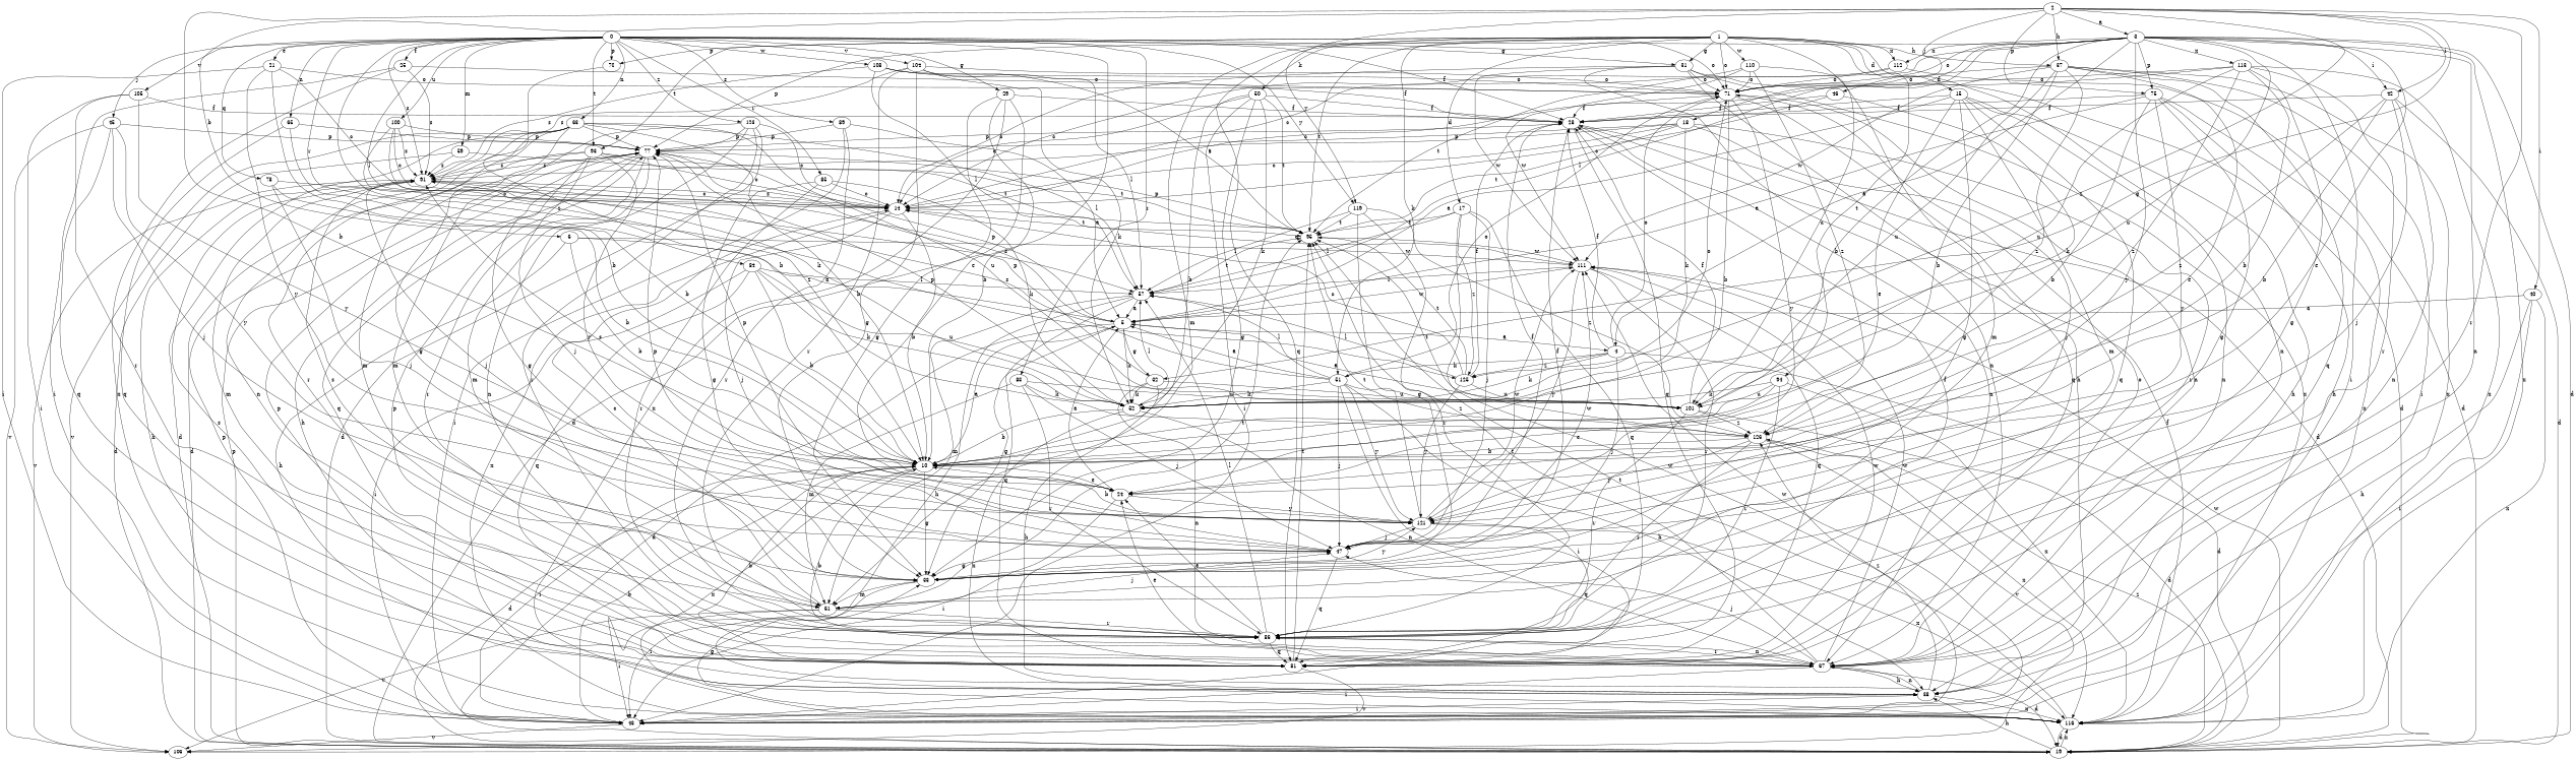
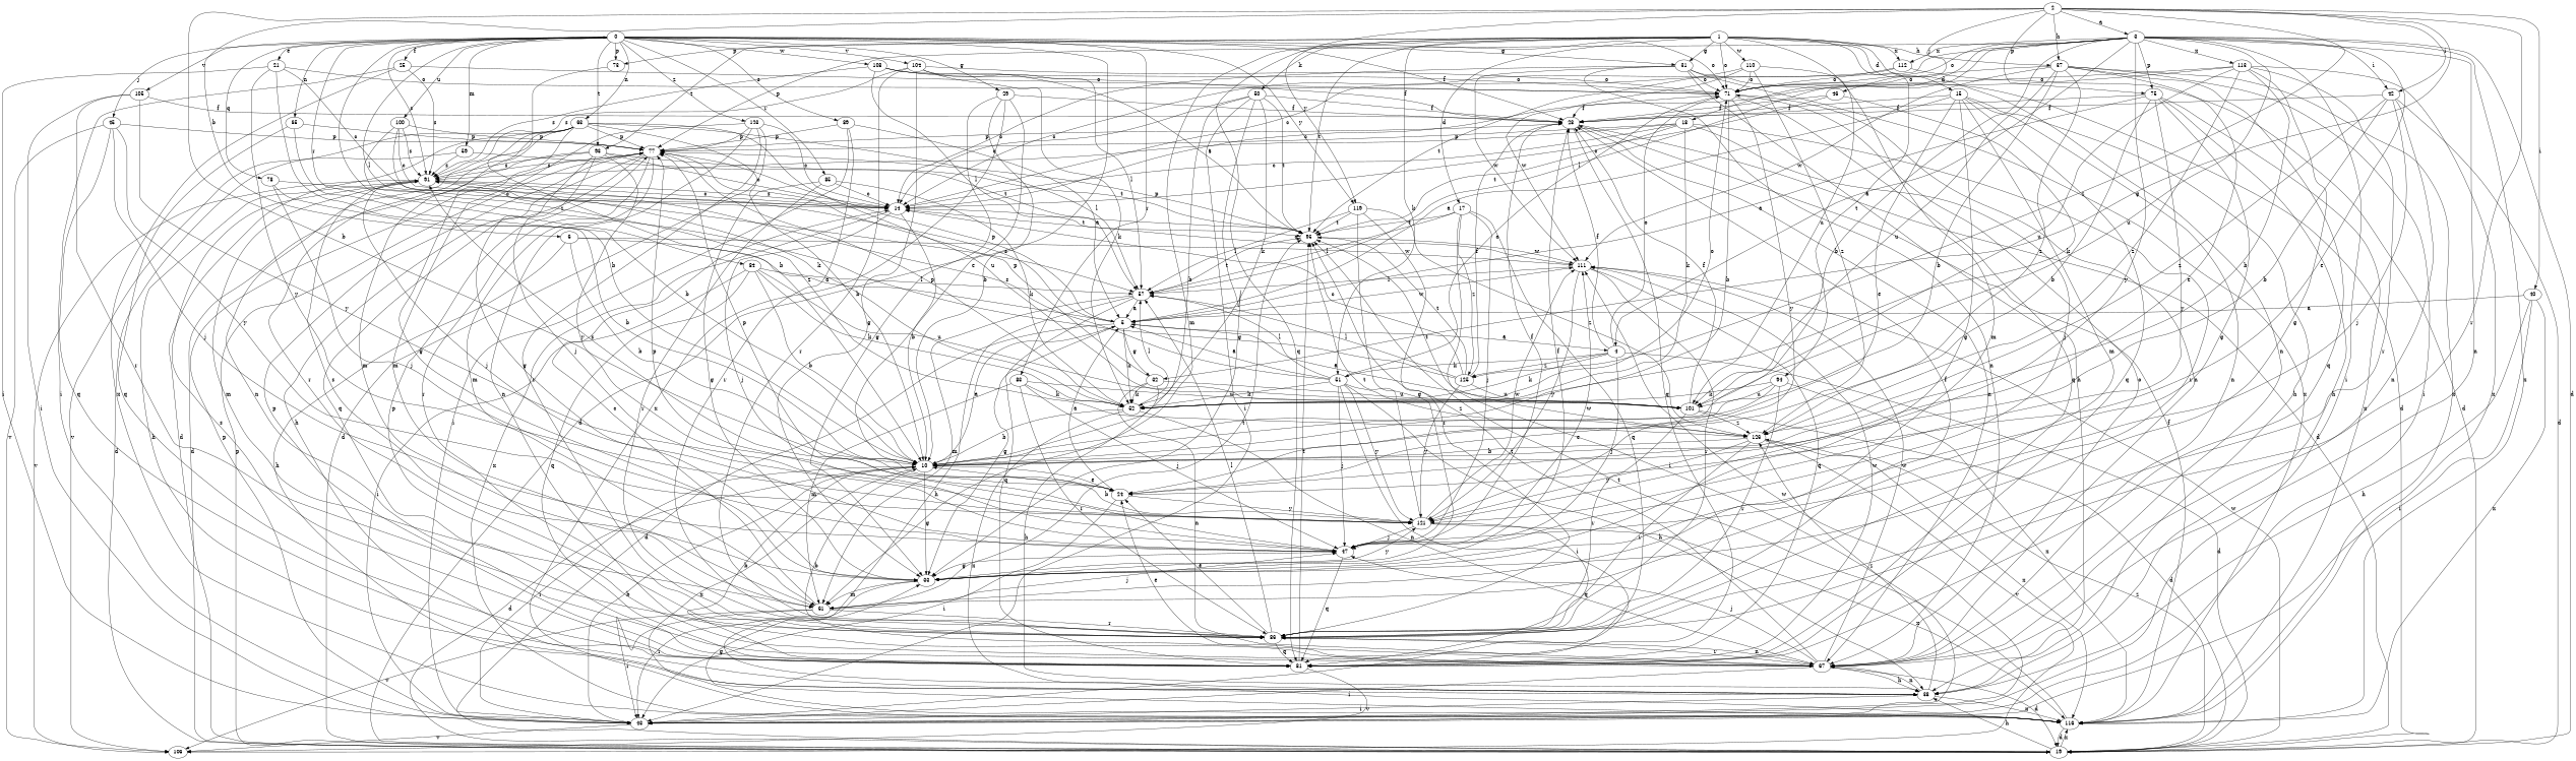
  strict digraph {
    0
    21
    24
    25
    28
    29
    31
    45
    57
    59
    63
    65
    71
-   73 [label=70]
+   73
    78
    83
    84
    85
    89
    91
    93
    100
    104
    105
    108
    119
    123
    125
    10
    14
    43
    121
    77
    5
    116
    67
    81
    19
    33
    111
    38
    47
    106
    61
    95
    101
    86
    52
    126
    1
    15
    17
    37
    50
    51
    94
    110
    112
    2
    3
    6
    32
    40
    42
    46
    75
    4
    18
    113
    0 -> 21 [label=e]
    0 -> 24 [label=e]
    0 -> 25 [label=f]
    0 -> 28 [label=f]
    0 -> 29 [label=g]
    0 -> 31 [label=g]
    0 -> 45 [label=j]
    0 -> 57 [label=l]
    0 -> 59 [label=m]
    0 -> 63 [label=n]
    0 -> 65 [label=n]
    0 -> 71 [label=o]
    0 -> 73 [label=p]
    0 -> 78 [label=q]
    0 -> 83 [label=r]
    0 -> 84 [label=r]
    0 -> 85 [label=r]
    0 -> 89 [label=s]
    0 -> 91 [label=s]
    0 -> 93 [label=t]
    0 -> 100 [label=u]
    0 -> 104 [label=v]
    0 -> 105 [label=v]
    0 -> 108 [label=w]
    0 -> 119 [label=y]
    0 -> 123 [label=z]
-   0 -> 125 [label=z]
+   125 -> 0 [label=z]
    21 -> 71 [label=o]
    21 -> 10 [label=b]
    21 -> 14 [label=c]
    21 -> 43 [label=i]
    21 -> 121 [label=y]
    24 -> 91 [label=s]
    24 -> 43 [label=i]
    24 -> 121 [label=y]
    24 -> 77 [label=p]
    24 -> 5 [label=a]
    25 -> 71 [label=o]
    25 -> 91 [label=s]
    25 -> 43 [label=i]
    25 -> 116 [label=x]
    28 -> 77 [label=p]
    28 -> 67 [label=n]
    28 -> 81 [label=q]
    28 -> 19 [label=d]
    29 -> 28 [label=f]
    29 -> 10 [label=b]
    29 -> 116 [label=x]
    29 -> 19 [label=d]
    29 -> 33 [label=g]
    31 -> 71 [label=o]
    31 -> 14 [label=c]
    31 -> 116 [label=x]
    31 -> 67 [label=n]
    31 -> 19 [label=d]
    31 -> 111 [label=w]
    31 -> 38 [label=h]
    45 -> 121 [label=y]
    45 -> 77 [label=p]
    45 -> 81 [label=q]
    45 -> 47 [label=j]
    45 -> 106 [label=v]
    57 -> 5 [label=a]
    57 -> 81 [label=q]
    57 -> 38 [label=h]
    57 -> 61 [label=m]
    57 -> 95 [label=t]
    59 -> 91 [label=s]
    59 -> 19 [label=d]
    59 -> 95 [label=t]
    63 -> 57 [label=l]
    63 -> 10 [label=b]
    63 -> 77 [label=p]
    63 -> 67 [label=n]
    63 -> 19 [label=d]
    63 -> 33 [label=g]
    63 -> 106 [label=v]
    63 -> 61 [label=m]
    63 -> 101 [label=u]
    63 -> 86 [label=r]
    65 -> 10 [label=b]
    65 -> 77 [label=p]
    65 -> 81 [label=q]
    71 -> 28 [label=f]
    71 -> 10 [label=b]
    71 -> 121 [label=y]
    71 -> 67 [label=n]
    71 -> 81 [label=q]
    73 -> 10 [label=b]
    78 -> 10 [label=b]
    78 -> 14 [label=c]
    78 -> 47 [label=j]
    83 -> 47 [label=j]
    83 -> 61 [label=m]
    83 -> 101 [label=u]
    83 -> 86 [label=r]
    83 -> 52 [label=k]
    84 -> 57 [label=l]
    84 -> 10 [label=b]
    84 -> 43 [label=i]
    84 -> 81 [label=q]
    84 -> 101 [label=u]
    84 -> 52 [label=k]
    85 -> 14 [label=c]
    85 -> 33 [label=g]
    85 -> 86 [label=r]
    85 -> 52 [label=k]
    89 -> 43 [label=i]
    89 -> 77 [label=p]
    89 -> 5 [label=a]
    89 -> 86 [label=r]
    91 -> 14 [label=c]
    91 -> 38 [label=h]
    91 -> 47 [label=j]
    91 -> 106 [label=v]
    91 -> 61 [label=m]
    93 -> 91 [label=s]
    93 -> 14 [label=c]
    93 -> 121 [label=y]
    93 -> 19 [label=d]
    93 -> 33 [label=g]
    93 -> 47 [label=j]
    93 -> 95 [label=t]
    100 -> 91 [label=s]
    100 -> 14 [label=c]
    100 -> 77 [label=p]
    100 -> 52 [label=k]
    100 -> 126 [label=z]
    104 -> 57 [label=l]
    104 -> 71 [label=o]
    104 -> 91 [label=s]
    104 -> 33 [label=g]
    104 -> 86 [label=r]
    104 -> 52 [label=k]
    105 -> 28 [label=f]
    105 -> 43 [label=i]
    105 -> 121 [label=y]
    105 -> 86 [label=r]
    108 -> 28 [label=f]
    108 -> 57 [label=l]
    108 -> 71 [label=o]
    108 -> 91 [label=s]
    108 -> 95 [label=t]
    119 -> 57 [label=l]
    119 -> 33 [label=g]
    119 -> 95 [label=t]
    119 -> 86 [label=r]
    119 -> 126 [label=z]
    123 -> 14 [label=c]
    123 -> 77 [label=p]
    123 -> 67 [label=n]
    123 -> 19 [label=d]
    123 -> 61 [label=m]
    123 -> 86 [label=r]
    125 -> 28 [label=f]
    125 -> 57 [label=l]
    125 -> 14 [label=c]
    125 -> 121 [label=y]
    125 -> 95 [label=t]
    125 -> 101 [label=u]
    10 -> 24 [label=e]
    10 -> 43 [label=i]
    10 -> 5 [label=a]
    10 -> 116 [label=x]
    10 -> 19 [label=d]
    10 -> 33 [label=g]
    14 -> 91 [label=s]
    14 -> 10 [label=b]
    14 -> 116 [label=x]
    14 -> 47 [label=j]
    14 -> 95 [label=t]
    43 -> 10 [label=b]
    43 -> 77 [label=p]
    43 -> 111 [label=w]
    43 -> 106 [label=v]
    121 -> 10 [label=b]
    121 -> 116 [label=x]
    121 -> 81 [label=q]
    121 -> 111 [label=w]
    121 -> 47 [label=j]
    121 -> 95 [label=t]
    77 -> 91 [label=s]
    77 -> 81 [label=q]
    77 -> 38 [label=h]
    77 -> 61 [label=m]
    77 -> 86 [label=r]
    5 -> 91 [label=s]
    5 -> 77 [label=p]
    5 -> 19 [label=d]
    5 -> 33 [label=g]
    5 -> 111 [label=w]
    5 -> 52 [label=k]
    5 -> 32 [label=g]
    5 -> 4 [label=a]
    116 -> 28 [label=f]
    116 -> 19 [label=d]
    116 -> 33 [label=g]
    116 -> 95 [label=t]
    67 -> 24 [label=e]
    67 -> 71 [label=o]
    67 -> 10 [label=b]
    67 -> 43 [label=i]
    67 -> 77 [label=p]
    67 -> 19 [label=d]
    67 -> 111 [label=w]
    67 -> 38 [label=h]
    67 -> 47 [label=j]
    67 -> 95 [label=t]
    67 -> 86 [label=r]
    81 -> 91 [label=s]
    81 -> 10 [label=b]
    81 -> 77 [label=p]
    81 -> 111 [label=w]
    81 -> 106 [label=v]
    81 -> 95 [label=t]
    19 -> 77 [label=p]
    19 -> 116 [label=x]
    19 -> 111 [label=w]
    19 -> 38 [label=h]
    19 -> 126 [label=z]
    33 -> 28 [label=f]
    33 -> 91 [label=s]
    33 -> 43 [label=i]
    33 -> 121 [label=y]
    33 -> 61 [label=m]
    111 -> 57 [label=l]
    111 -> 14 [label=c]
    111 -> 121 [label=y]
    111 -> 81 [label=q]
    111 -> 86 [label=r]
    38 -> 43 [label=i]
    38 -> 116 [label=x]
    38 -> 67 [label=n]
    38 -> 126 [label=z]
    47 -> 28 [label=f]
    47 -> 77 [label=p]
    47 -> 81 [label=q]
    47 -> 33 [label=g]
    47 -> 111 [label=w]
    61 -> 14 [label=c]
    61 -> 43 [label=i]
    61 -> 47 [label=j]
    61 -> 106 [label=v]
    61 -> 95 [label=t]
    61 -> 86 [label=r]
    95 -> 77 [label=p]
    95 -> 111 [label=w]
    101 -> 28 [label=f]
    101 -> 5 [label=a]
    101 -> 19 [label=d]
    101 -> 86 [label=r]
    101 -> 126 [label=z]
    86 -> 24 [label=e]
    86 -> 28 [label=f]
    86 -> 57 [label=l]
    86 -> 67 [label=n]
    86 -> 81 [label=q]
    52 -> 57 [label=l]
    52 -> 71 [label=o]
    52 -> 10 [label=b]
    52 -> 77 [label=p]
    52 -> 116 [label=x]
    52 -> 67 [label=n]
    126 -> 10 [label=b]
    126 -> 121 [label=y]
    126 -> 116 [label=x]
    126 -> 106 [label=v]
    126 -> 95 [label=t]
    126 -> 86 [label=r]
    1 -> 31 [label=g]
    1 -> 71 [label=o]
    1 -> 73 [label=p]
    1 -> 93 [label=t]
    1 -> 67 [label=n]
    1 -> 81 [label=q]
    1 -> 61 [label=m]
    1 -> 95 [label=t]
    1 -> 101 [label=u]
    1 -> 15 [label=d]
    1 -> 17 [label=d]
    1 -> 37 [label=h]
    1 -> 50 [label=k]
    1 -> 51 [label=k]
    1 -> 94 [label=t]
    1 -> 110 [label=w]
    1 -> 112 [label=x]
    15 -> 24 [label=e]
    15 -> 28 [label=f]
    15 -> 5 [label=a]
    15 -> 67 [label=n]
    15 -> 81 [label=q]
    15 -> 33 [label=g]
    15 -> 38 [label=h]
    15 -> 61 [label=m]
    17 -> 57 [label=l]
    17 -> 125 [label=z]
-   17 -> 43 [label=w]
+   17 -> 43 [label=i]
    17 -> 81 [label=q]
    17 -> 47 [label=j]
    17 -> 95 [label=t]
    37 -> 24 [label=e]
    37 -> 71 [label=o]
    37 -> 10 [label=b]
    37 -> 43 [label=i]
    37 -> 116 [label=x]
    37 -> 81 [label=q]
    37 -> 111 [label=w]
    37 -> 101 [label=u]
    37 -> 126 [label=z]
    50 -> 28 [label=f]
    50 -> 10 [label=b]
    50 -> 14 [label=c]
    50 -> 43 [label=i]
    50 -> 33 [label=g]
    50 -> 95 [label=t]
    50 -> 52 [label=k]
    51 -> 57 [label=l]
    51 -> 71 [label=o]
    51 -> 91 [label=s]
    51 -> 43 [label=i]
    51 -> 121 [label=y]
    51 -> 5 [label=a]
    51 -> 38 [label=h]
    51 -> 47 [label=j]
    51 -> 52 [label=k]
    51 -> 126 [label=z]
    94 -> 24 [label=e]
    94 -> 116 [label=x]
    94 -> 101 [label=u]
    94 -> 86 [label=r]
    94 -> 52 [label=k]
    110 -> 71 [label=o]
    110 -> 111 [label=w]
    110 -> 61 [label=m]
    110 -> 95 [label=t]
    110 -> 126 [label=z]
    112 -> 71 [label=o]
    112 -> 14 [label=c]
    112 -> 19 [label=d]
    2 -> 119 [label=y]
    2 -> 125 [label=z]
    2 -> 10 [label=b]
    2 -> 86 [label=r]
    2 -> 37 [label=h]
    2 -> 3 [label=a]
    2 -> 6 [label=b]
    2 -> 32 [label=g]
    2 -> 40 [label=i]
    2 -> 42 [label=i]
    2 -> 46 [label=j]
    2 -> 75 [label=p]
    3 -> 24 [label=e]
    3 -> 57 [label=l]
    3 -> 71 [label=o]
    3 -> 10 [label=b]
    3 -> 14 [label=c]
    3 -> 43 [label=i]
    3 -> 121 [label=y]
    3 -> 77 [label=p]
    3 -> 116 [label=x]
    3 -> 67 [label=n]
    3 -> 19 [label=d]
    3 -> 101 [label=u]
    3 -> 112 [label=x]
    3 -> 42 [label=i]
    3 -> 75 [label=p]
    3 -> 4 [label=a]
    3 -> 18 [label=d]
    3 -> 113 [label=x]
    6 -> 10 [label=b]
    6 -> 5 [label=a]
    6 -> 111 [label=w]
    6 -> 38 [label=h]
    32 -> 77 [label=p]
    32 -> 67 [label=n]
    32 -> 38 [label=h]
    32 -> 101 [label=u]
    32 -> 52 [label=k]
    40 -> 43 [label=i]
    40 -> 5 [label=a]
    40 -> 116 [label=x]
    40 -> 38 [label=h]
    42 -> 28 [label=f]
    42 -> 10 [label=b]
    42 -> 67 [label=n]
    42 -> 19 [label=d]
    42 -> 47 [label=j]
    42 -> 126 [label=z]
    46 -> 28 [label=f]
    46 -> 14 [label=c]
    46 -> 52 [label=k]
    75 -> 28 [label=f]
    75 -> 10 [label=b]
    75 -> 121 [label=y]
    75 -> 5 [label=a]
    75 -> 116 [label=x]
    75 -> 33 [label=g]
    75 -> 38 [label=h]
    4 -> 28 [label=f]
    4 -> 71 [label=o]
    4 -> 125 [label=z]
    4 -> 19 [label=d]
    4 -> 47 [label=j]
    4 -> 52 [label=k]
    4 -> 51 [label=k]
    18 -> 91 [label=s]
    18 -> 14 [label=c]
    18 -> 77 [label=p]
    18 -> 47 [label=j]
    18 -> 95 [label=t]
    18 -> 86 [label=r]
    18 -> 52 [label=k]
    113 -> 71 [label=o]
    113 -> 10 [label=b]
    113 -> 14 [label=c]
    113 -> 116 [label=x]
    113 -> 33 [label=g]
    113 -> 101 [label=u]
    113 -> 86 [label=r]
    113 -> 126 [label=z]
  }
